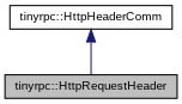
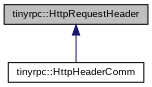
  digraph {
    fontname="Liberation Sans"
    node [color=black fontname="Liberation Sans" fontsize=10 shape=record style=filled]
    n1 [fillcolor=grey75 fontcolor=black height=0.2 label="tinyrpc::HttpRequestHeader" width=0.4]
    n2 [fillcolor=white height=0.2 label="tinyrpc::HttpHeaderComm" width=0.4]
-   n2 -> n1 [color=midnightblue dir=back fontname="Liberation Sans" fontsize=10 labelfontname=Helvetica labelfontsize=10 style=solid]
+   n1 -> n2 [color=midnightblue dir=back fontname="Liberation Sans" fontsize=10 labelfontname=Helvetica labelfontsize=10 style=solid]
  }
